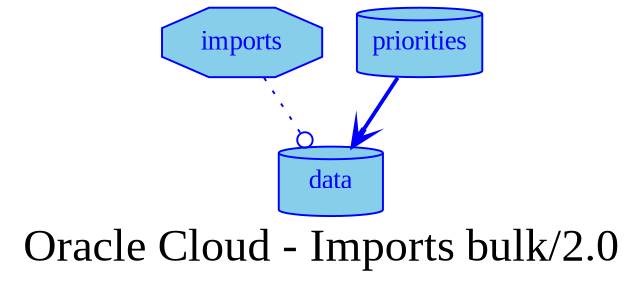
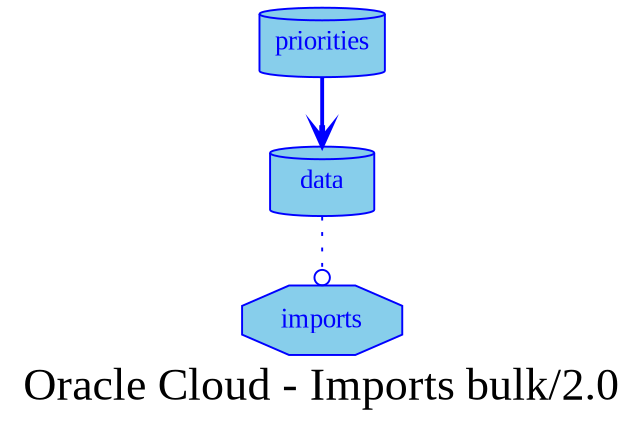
  digraph {
    fontname="Liberation Serif"
    fontsize=24
    label="Oracle Cloud - Imports bulk/2.0"
    splines=true
    node [color=blue fillcolor=skyblue fontcolor=blue fontname="Liberation Serif" shape=cylinder style=filled]
    edge [arrowtail=none color=blue fontcolor=blue fontname="Liberation Serif"]
    imports [shape=octagon]
    priorities
    data
    priorities -> data [arrowhead=vee style=bold]
-   imports -> data [arrowhead=odot style=dotted]
+   data -> imports [arrowhead=odot style=dotted]
  }
